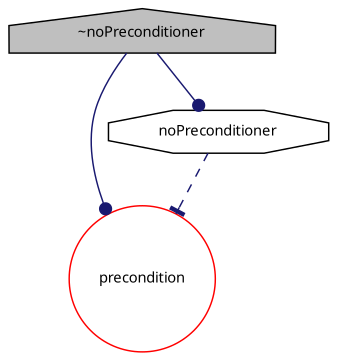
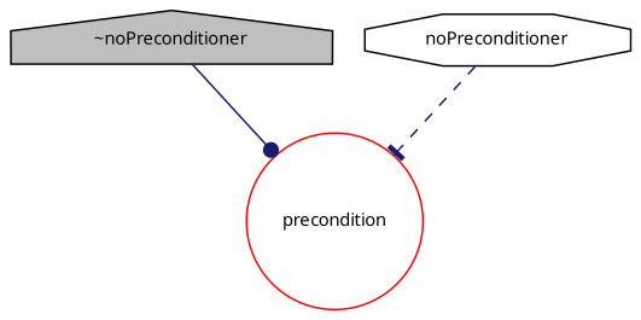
  digraph {
    fontname="Noto Sans"
    rankdir=TB
    node [color=black fontname="Noto Sans" fontsize=10]
    edge [arrowhead=dot color=midnightblue fontname="Noto Sans" fontsize=10 labelfontname=FreeSans labelfontsize=10 style=solid]
    n1 [fillcolor=grey75 fontcolor=black height=0.2 label="~noPreconditioner" shape=house style=filled width=0.4]
    n2 [color=red height=0.2 label=precondition shape=circle width=0.4]
    n3 [height=0.2 label=noPreconditioner shape=octagon width=0.4]
    n1 -> n2
-   n1 -> n3
    n3 -> n2 [arrowhead=tee style=dashed]
  }
